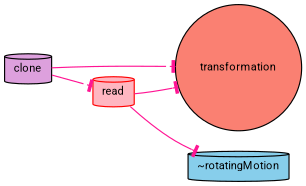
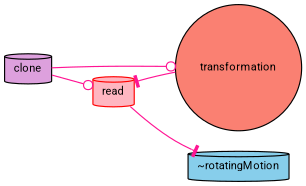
  digraph {
    fontname=Roboto
    rankdir=LR
    node [color=black fontname=Roboto fontsize=10 shape=cylinder style=filled]
    edge [arrowhead=odot color=deeppink fontname=Roboto fontsize=10 labelfontname=FreeSans labelfontsize=10 style=solid]
    n1 [fillcolor=plum fontcolor=black height=0.2 label=clone width=0.4]
    n2 [color=red fillcolor=lightpink height=0.2 label=read width=0.4]
    n3 [fillcolor=salmon height=0.2 label=transformation shape=circle width=0.4]
    n4 [fillcolor=skyblue height=0.2 label="~rotatingMotion" width=0.4]
-   n1 -> n2 [arrowhead=tee]
-   n1 -> n3 [arrowhead=tee]
+   n1 -> n2
+   n1 -> n3
    n2 -> n4 [arrowhead=tee]
-   n2 -> n3 [arrowhead=tee]
+   n3 -> n2 [arrowhead=tee]
  }
